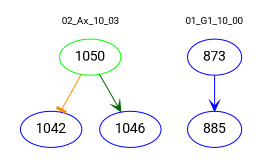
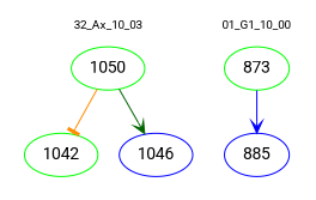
  digraph {
    fontname=Roboto
    node [color=blue fontname=Roboto]
    edge [arrowhead=vee fontname=Roboto]
    n1 [color=green label=1050]
-   n2 [label=1042]
+   n2 [color=green label=1042]
    n3 [label=1046]
-   n4 [label=873]
+   n4 [color=green label=873]
    n5 [label=885]
    subgraph cluster_1 {
      color=white
      fontsize=10
-     label="02_Ax_10_03"
+     label="32_Ax_10_03"
      n1
      n2
      n3
    }
    subgraph cluster_2 {
      color=white
      fontsize=10
      label="01_G1_10_00"
      n4
      n5
    }
    n1 -> n2 [arrowhead=tee color=darkorange]
    n1 -> n3 [color=darkgreen]
    n4 -> n5 [color=blue]
  }
